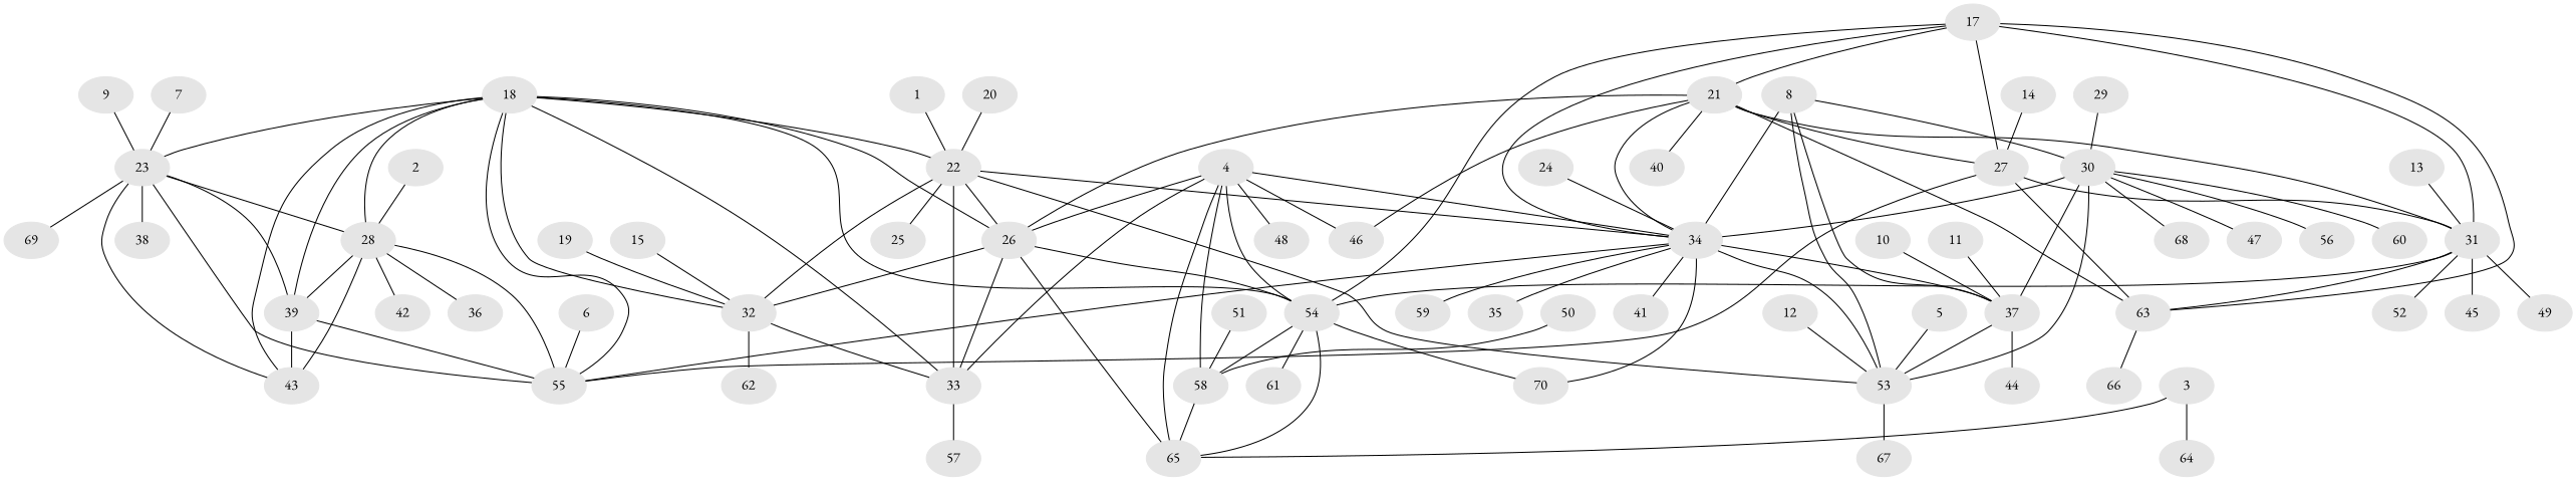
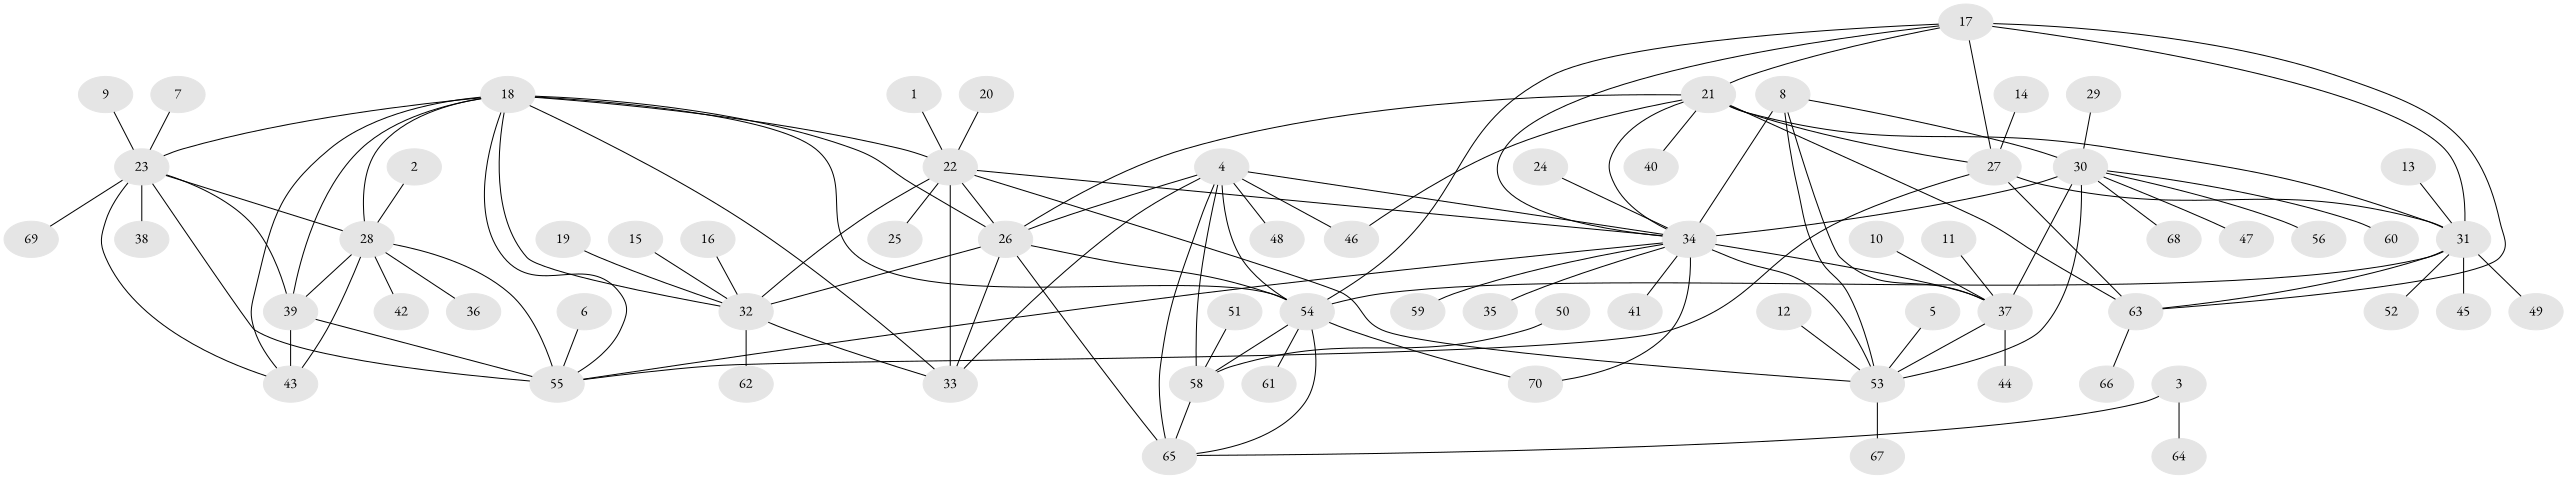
  graph {
    fontname="EB Garamond"
    node [color=gray90 fontname="EB Garamond" style=filled]
    edge [fontname="EB Garamond" weight=1.0]
    1
    22
    26
    33
    34
    53
    32
    25
    2
    28
    55
    39
    43
    36
    42
    3
    64
    65
    4
    46
    48
    54
    58
-   57
    37
    35
    41
    59
    70
    61
    5
    67
    6
    7
    23
    38
    69
    8
    30
    47
    56
    60
    68
    44
    9
    10
    11
    12
    13
    31
    63
    45
    49
    52
    14
    27
    15
    62
+   16
    17
    21
    40
    66
    18
    19
    20
    24
    29
    50
    51
    1 -- 22
    22 -- 26 [weight=2.0]
    22 -- 33 [weight=4.0]
    22 -- 34
    22 -- 53
    22 -- 32 [weight=2.0]
    22 -- 25
    26 -- 33 [weight=2.0]
    26 -- 32
    26 -- 65
    26 -- 54
-   33 -- 57
    34 -- 53 [weight=4.0]
    34 -- 55
    34 -- 37 [weight=2.0]
    34 -- 35
    34 -- 41
    34 -- 59
    34 -- 70
    53 -- 67
    32 -- 33 [weight=2.0]
    32 -- 62
    2 -- 28
    28 -- 55 [weight=2.0]
    28 -- 39 [weight=2.0]
    28 -- 43 [weight=2.0]
    28 -- 36
    28 -- 42
    39 -- 55
    39 -- 43
    3 -- 64
    3 -- 65
    4 -- 26
    4 -- 33
    4 -- 34
    4 -- 65 [weight=3.0]
    4 -- 46
    4 -- 48
    4 -- 54 [weight=6.0]
    4 -- 58 [weight=3.0]
    54 -- 65 [weight=2.0]
    54 -- 58 [weight=2.0]
    54 -- 70
    54 -- 61
    58 -- 65
    37 -- 53 [weight=2.0]
    37 -- 44
    5 -- 53
    6 -- 55
    7 -- 23
    23 -- 28 [weight=2.0]
    23 -- 55
    23 -- 39
    23 -- 43
    23 -- 38
    23 -- 69
    8 -- 34 [weight=2.0]
    8 -- 53 [weight=2.0]
    8 -- 37
    8 -- 30
    30 -- 34 [weight=2.0]
    30 -- 53 [weight=2.0]
    30 -- 37
    30 -- 47
    30 -- 56
    30 -- 60
    30 -- 68
    9 -- 23
    10 -- 37
    11 -- 37
    12 -- 53
    13 -- 31
    31 -- 54
    31 -- 63
    31 -- 45
    31 -- 49
    31 -- 52
    63 -- 66
    14 -- 27
    27 -- 55
    27 -- 31 [weight=3.0]
    27 -- 63 [weight=3.0]
    15 -- 32
+   16 -- 32
    17 -- 34
    17 -- 54
    17 -- 31
    17 -- 63
    17 -- 27 [weight=3.0]
    17 -- 21
    21 -- 26
    21 -- 34
    21 -- 46
    21 -- 31
    21 -- 63
    21 -- 27 [weight=3.0]
    21 -- 40
    18 -- 22 [weight=2.0]
    18 -- 26
    18 -- 33 [weight=2.0]
    18 -- 32
    18 -- 28 [weight=2.0]
    18 -- 55
    18 -- 39
    18 -- 43
    18 -- 54
    18 -- 23
    19 -- 32
    20 -- 22
    24 -- 34
    29 -- 30
    50 -- 58
    51 -- 58
  }
